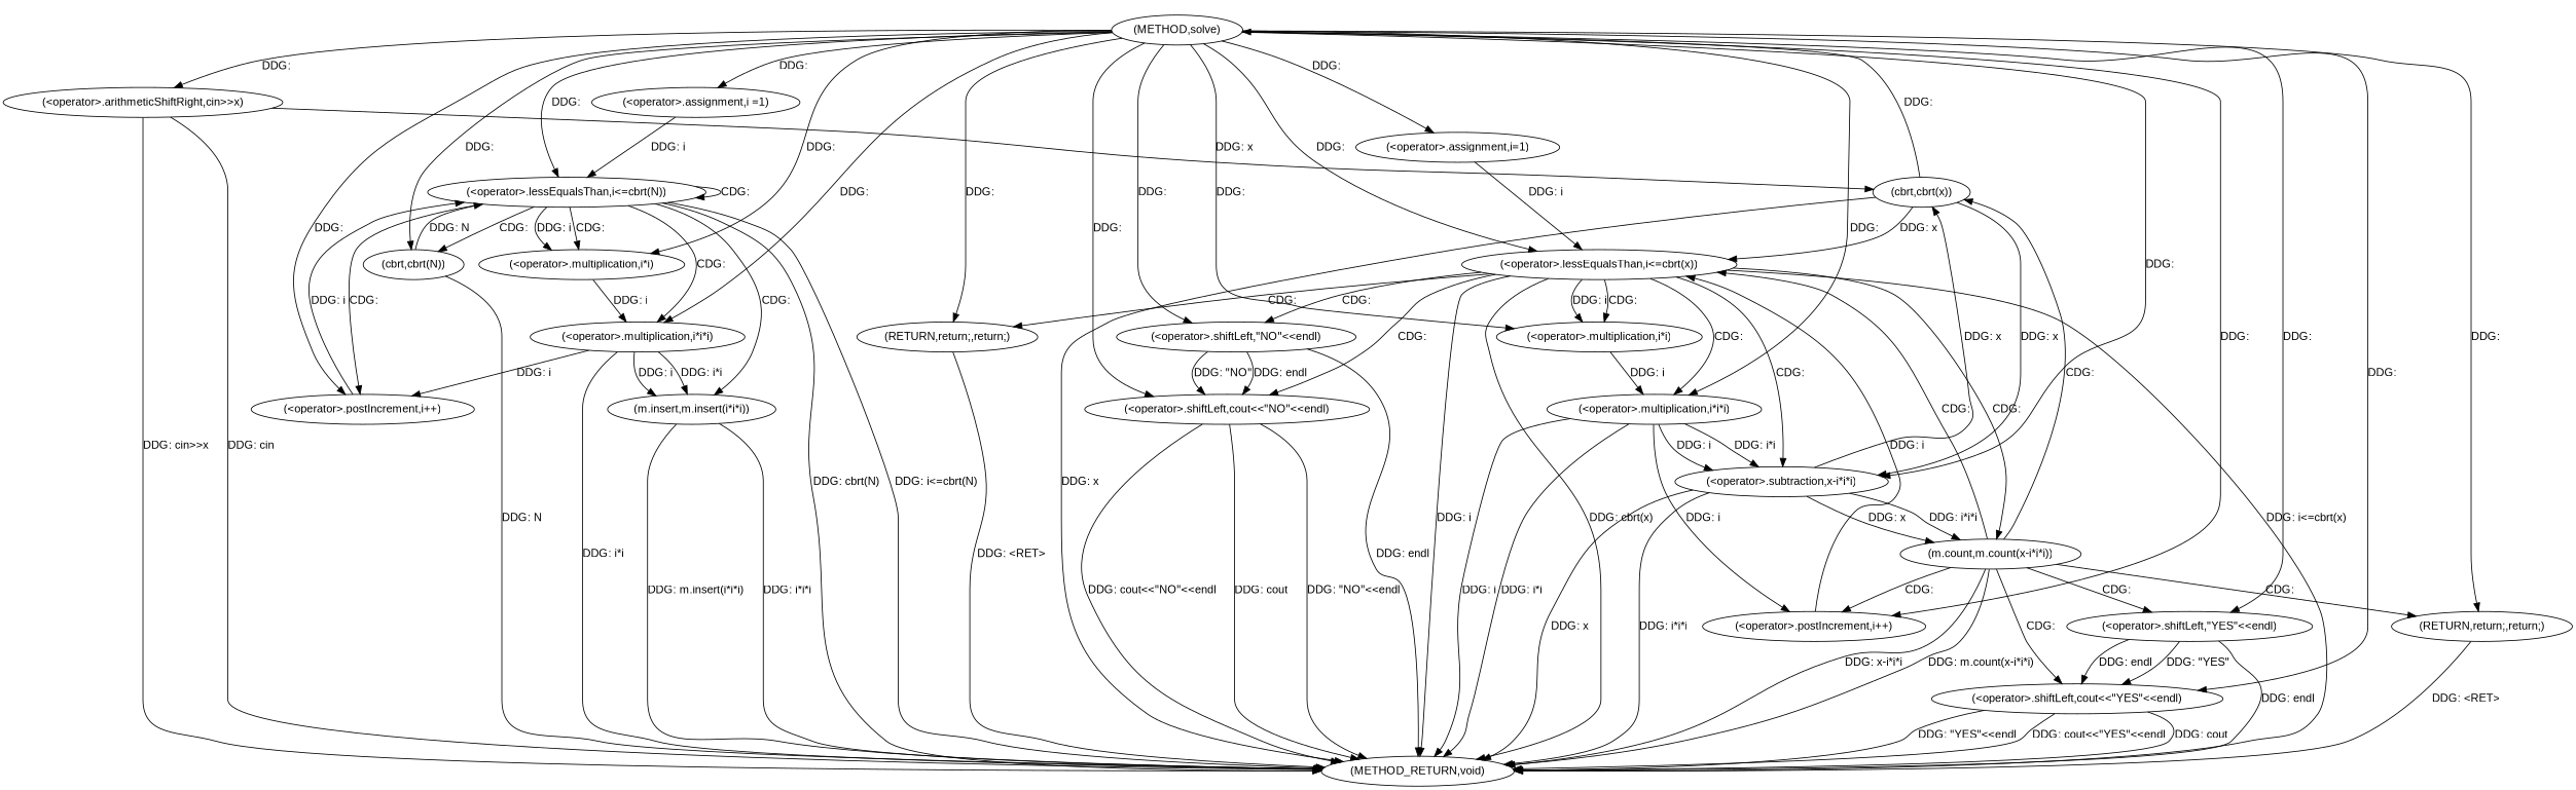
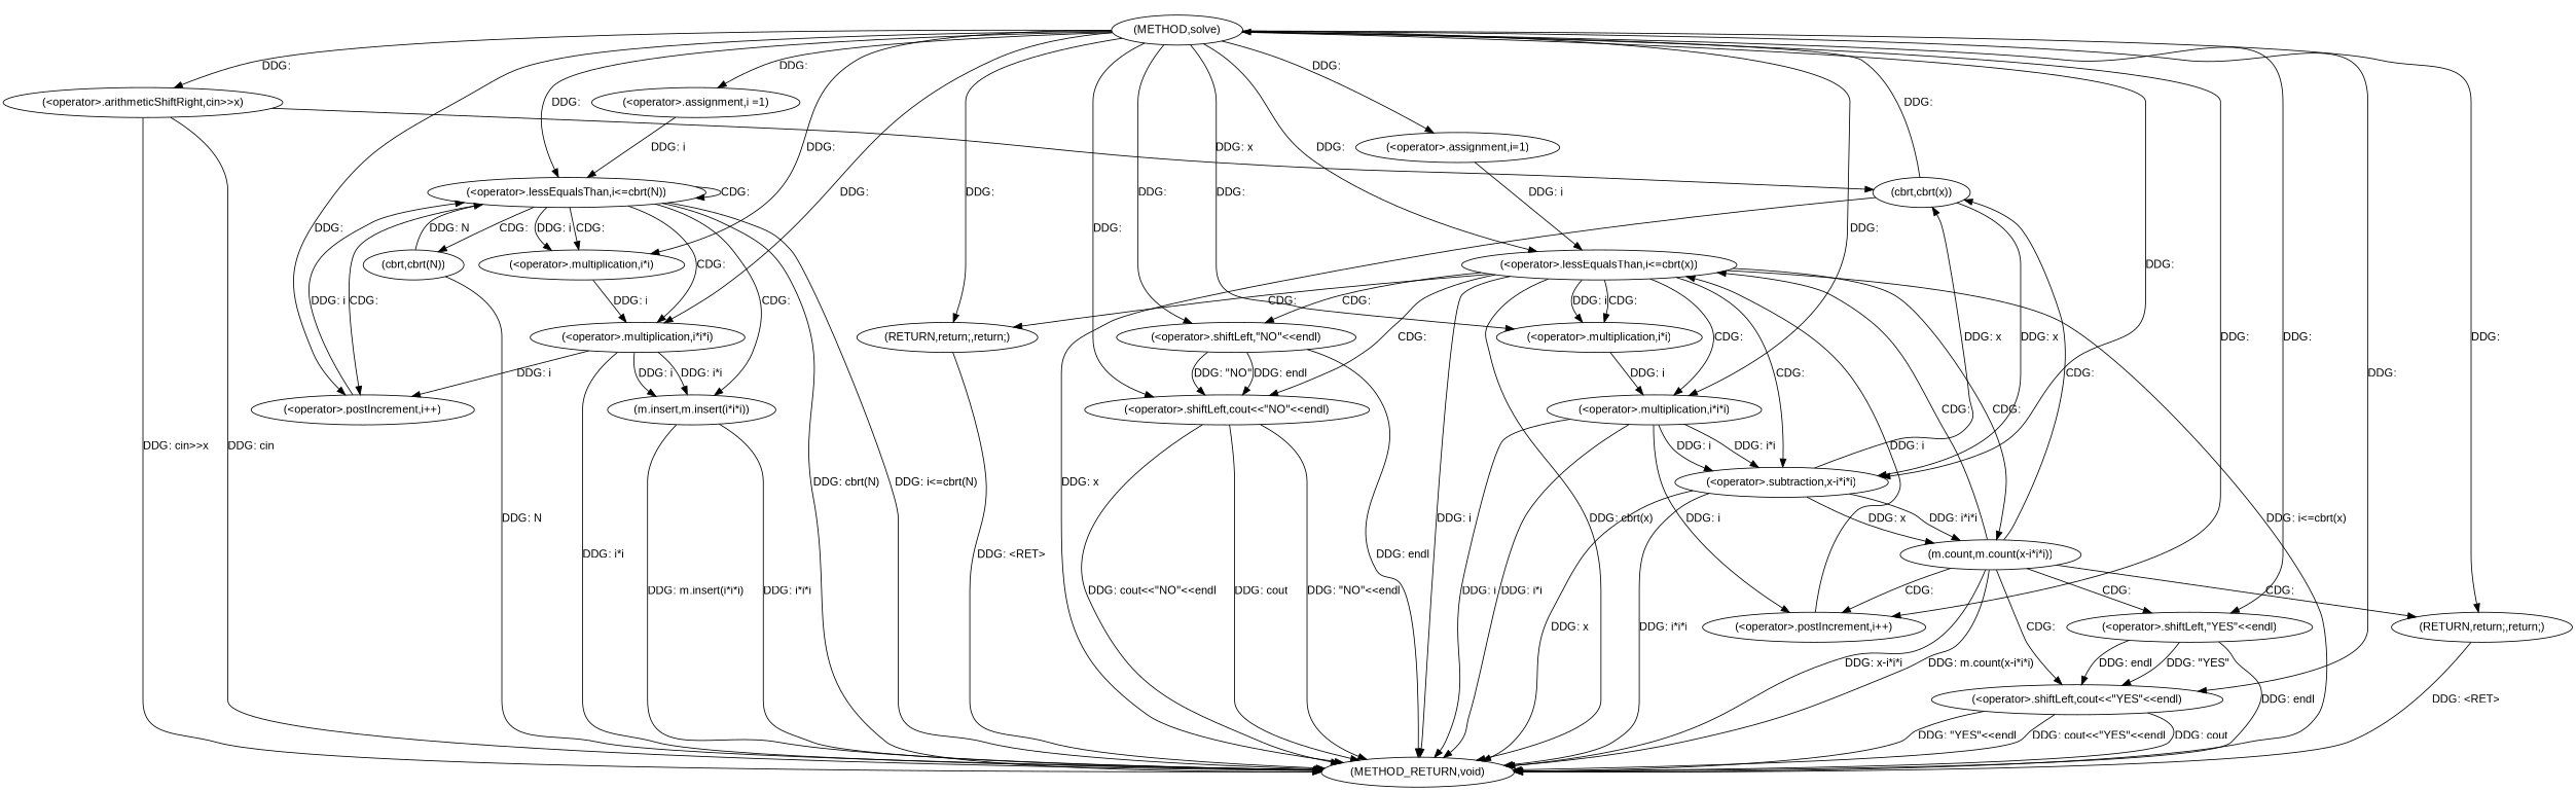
  digraph {
    fontname="Liberation Sans"
    node [fontname="Liberation Sans"]
    edge [fontname="Liberation Sans"]
    n1 [label="(METHOD,solve)"]
    n2 [label="(<operator>.arithmeticShiftRight,cin>>x)"]
    n3 [label="(<operator>.shiftLeft,cout<<\"NO\"<<endl)"]
    n4 [label="(RETURN,return;,return;)"]
    n5 [label="(<operator>.assignment,i =1)"]
    n6 [label="(<operator>.lessEqualsThan,i<=cbrt(N))"]
    n7 [label="(<operator>.postIncrement,i++)"]
    n8 [label="(<operator>.assignment,i=1)"]
    n9 [label="(<operator>.lessEqualsThan,i<=cbrt(x))"]
    n10 [label="(<operator>.postIncrement,i++)"]
    n11 [label="(<operator>.shiftLeft,\"NO\"<<endl)"]
    n12 [label="(cbrt,cbrt(N))"]
    n13 [label="(<operator>.multiplication,i*i*i)"]
    n14 [label="(<operator>.shiftLeft,cout<<\"YES\"<<endl)"]
    n15 [label="(RETURN,return;,return;)"]
    n16 [label="(<operator>.multiplication,i*i)"]
    n17 [label="(<operator>.subtraction,x-i*i*i)"]
    n18 [label="(<operator>.multiplication,i*i*i)"]
    n19 [label="(<operator>.shiftLeft,\"YES\"<<endl)"]
    n20 [label="(<operator>.multiplication,i*i)"]
    n21 [label="(cbrt,cbrt(x))"]
    n22 [label="(METHOD_RETURN,void)"]
    n23 [label="(m.insert,m.insert(i*i*i))"]
    n24 [label="(m.count,m.count(x-i*i*i))"]
    n1 -> n2 [label="DDG: "]
    n1 -> n3 [label="DDG: "]
    n1 -> n4 [label="DDG: "]
    n1 -> n5 [label="DDG: "]
    n1 -> n6 [label="DDG: "]
    n1 -> n7 [label="DDG: "]
    n1 -> n8 [label="DDG: "]
    n1 -> n9 [label="DDG: "]
    n1 -> n10 [label="DDG: "]
    n1 -> n11 [label="DDG: "]
-   n1 -> n12 [label="DDG: "]
    n1 -> n13 [label="DDG: "]
    n1 -> n14 [label="DDG: "]
    n1 -> n15 [label="DDG: "]
    n1 -> n16 [label="DDG: "]
    n1 -> n17 [label="DDG: "]
    n1 -> n18 [label="DDG: "]
    n1 -> n19 [label="DDG: "]
    n1 -> n20 [label="DDG: "]
    n2 -> n21 [label="DDG: x"]
    n2 -> n22 [label="DDG: cin>>x"]
    n2 -> n22 [label="DDG: cin"]
    n3 -> n22 [label="DDG: cout"]
    n3 -> n22 [label="DDG: \"NO\"<<endl"]
    n3 -> n22 [label="DDG: cout<<\"NO\"<<endl"]
    n4 -> n22 [label="DDG: <RET>"]
    n5 -> n6 [label="DDG: i"]
    n6 -> n6 [label="CDG: "]
    n6 -> n7 [label="CDG: "]
    n6 -> n12 [label="CDG: "]
    n6 -> n13 [label="CDG: "]
    n6 -> n16 [label="DDG: i"]
    n6 -> n16 [label="CDG: "]
    n6 -> n22 [label="DDG: cbrt(N)"]
    n6 -> n22 [label="DDG: i<=cbrt(N)"]
    n6 -> n23 [label="CDG: "]
    n7 -> n6 [label="DDG: i"]
    n8 -> n9 [label="DDG: i"]
    n9 -> n3 [label="CDG: "]
    n9 -> n4 [label="CDG: "]
    n9 -> n11 [label="CDG: "]
    n9 -> n17 [label="CDG: "]
    n9 -> n18 [label="CDG: "]
    n9 -> n20 [label="DDG: i"]
    n9 -> n20 [label="CDG: "]
    n9 -> n22 [label="DDG: i"]
    n9 -> n22 [label="DDG: cbrt(x)"]
    n9 -> n22 [label="DDG: i<=cbrt(x)"]
    n9 -> n24 [label="CDG: "]
    n10 -> n9 [label="DDG: i"]
    n11 -> n3 [label="DDG: \"NO\""]
    n11 -> n3 [label="DDG: endl"]
    n11 -> n22 [label="DDG: endl"]
    n12 -> n6 [label="DDG: N"]
    n12 -> n22 [label="DDG: N"]
    n13 -> n7 [label="DDG: i"]
    n13 -> n22 [label="DDG: i*i"]
    n13 -> n23 [label="DDG: i"]
    n13 -> n23 [label="DDG: i*i"]
    n14 -> n22 [label="DDG: cout"]
    n14 -> n22 [label="DDG: \"YES\"<<endl"]
    n14 -> n22 [label="DDG: cout<<\"YES\"<<endl"]
    n15 -> n22 [label="DDG: <RET>"]
    n16 -> n13 [label="DDG: i"]
    n17 -> n21 [label="DDG: x"]
    n17 -> n22 [label="DDG: x"]
    n17 -> n22 [label="DDG: i*i*i"]
    n17 -> n24 [label="DDG: i*i*i"]
    n17 -> n24 [label="DDG: x"]
    n18 -> n10 [label="DDG: i"]
    n18 -> n17 [label="DDG: i*i"]
    n18 -> n17 [label="DDG: i"]
    n18 -> n22 [label="DDG: i"]
    n18 -> n22 [label="DDG: i*i"]
    n19 -> n14 [label="DDG: endl"]
    n19 -> n14 [label="DDG: \"YES\""]
    n19 -> n22 [label="DDG: endl"]
    n20 -> n18 [label="DDG: i"]
    n21 -> n1 [label="DDG: "]
-   n21 -> n9 [label="DDG: x"]
    n21 -> n17 [label="DDG: x"]
    n21 -> n22 [label="DDG: x"]
    n23 -> n22 [label="DDG: i*i*i"]
    n23 -> n22 [label="DDG: m.insert(i*i*i)"]
    n24 -> n9 [label="CDG: "]
    n24 -> n10 [label="CDG: "]
    n24 -> n14 [label="CDG: "]
    n24 -> n15 [label="CDG: "]
    n24 -> n19 [label="CDG: "]
    n24 -> n21 [label="CDG: "]
    n24 -> n22 [label="DDG: x-i*i*i"]
    n24 -> n22 [label="DDG: m.count(x-i*i*i)"]
  }
